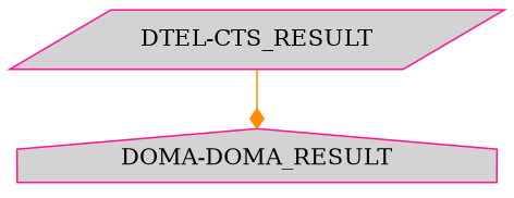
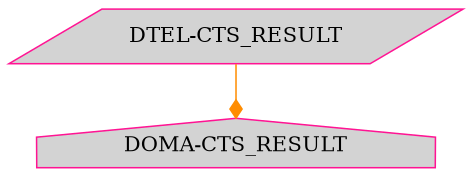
  digraph {
    node [color=deeppink style=filled fillcolor=lightgrey]
    "DTEL-CTS_RESULT" [shape=parallelogram]
-   "DOMA-CTS_RESULT" [shape=house label="DOMA-DOMA_RESULT"]
+   "DOMA-CTS_RESULT" [shape=house]
    "DTEL-CTS_RESULT" -> "DOMA-CTS_RESULT" [color=darkorange arrowhead=diamond]
  }
